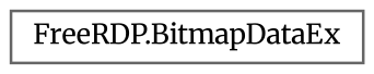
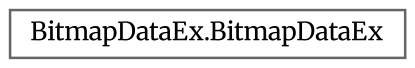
  digraph {
    rankdir=LR
    fontname=Merriweather
-   n1 [color=grey40 fillcolor=white fontname=Merriweather fontsize=10 height=0.2 label="FreeRDP.BitmapDataEx" shape=box style=filled width=0.4]
+   n1 [color=grey40 fillcolor=white fontname=Merriweather fontsize=10 height=0.2 label="BitmapDataEx.BitmapDataEx" shape=box style=filled width=0.4]
  }
